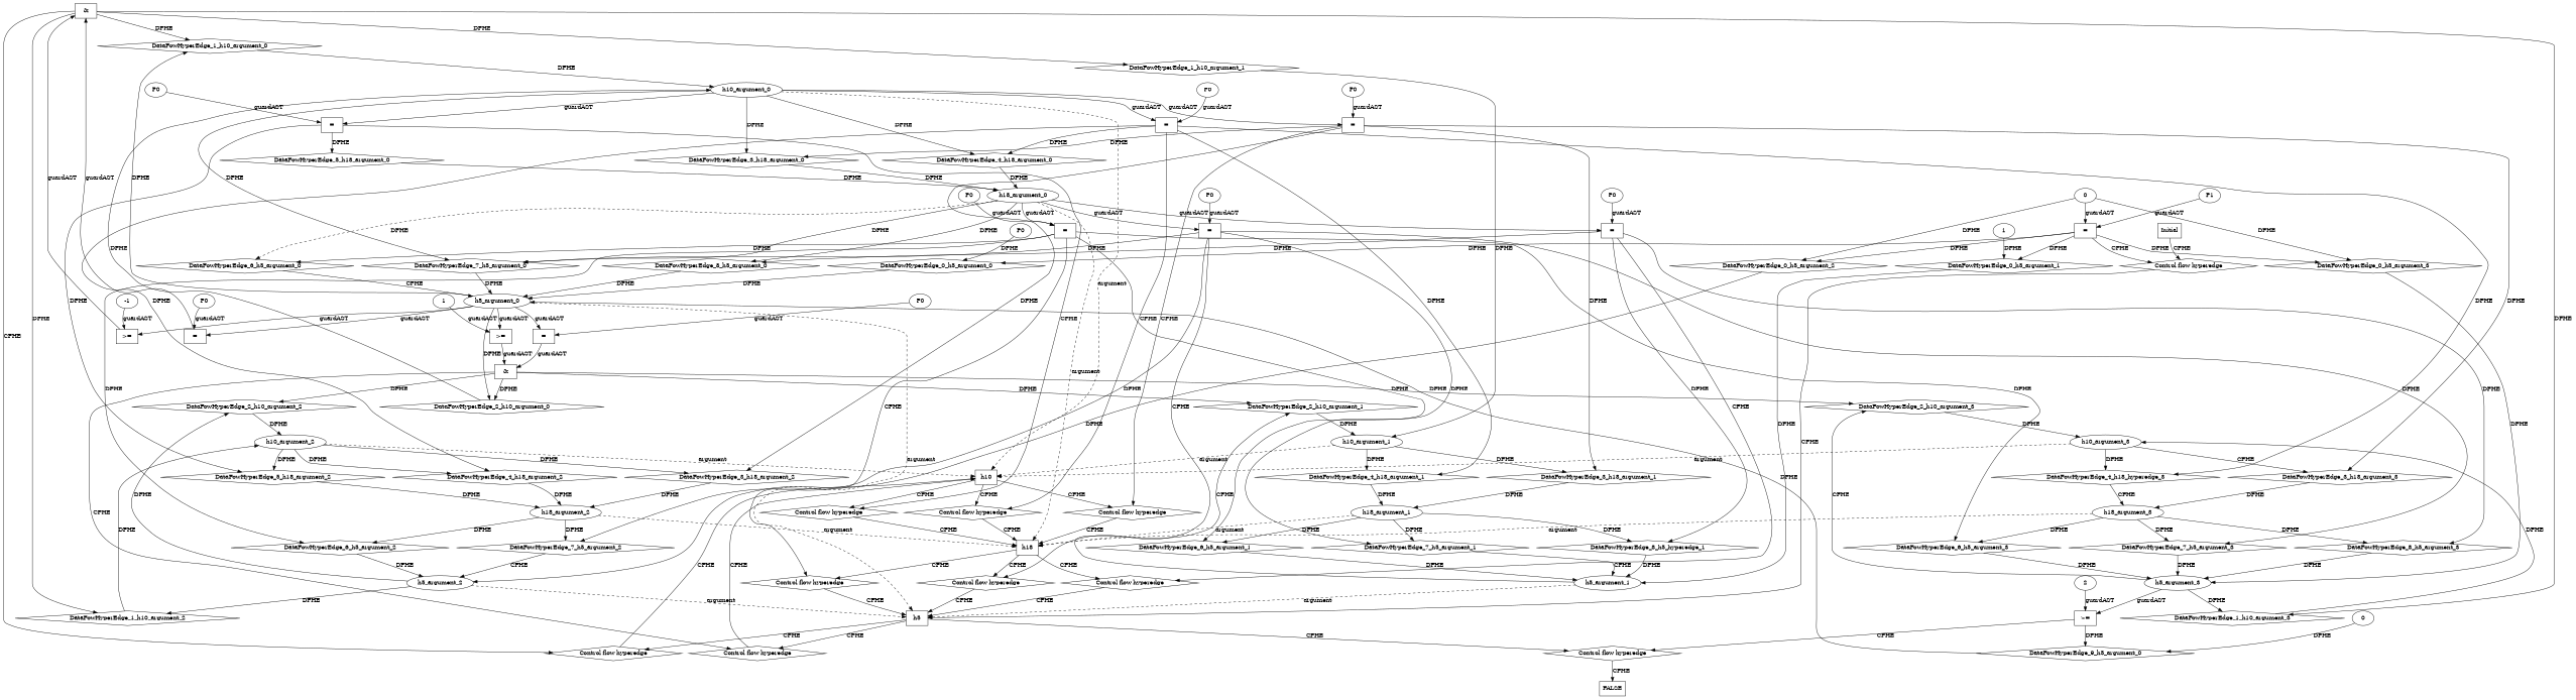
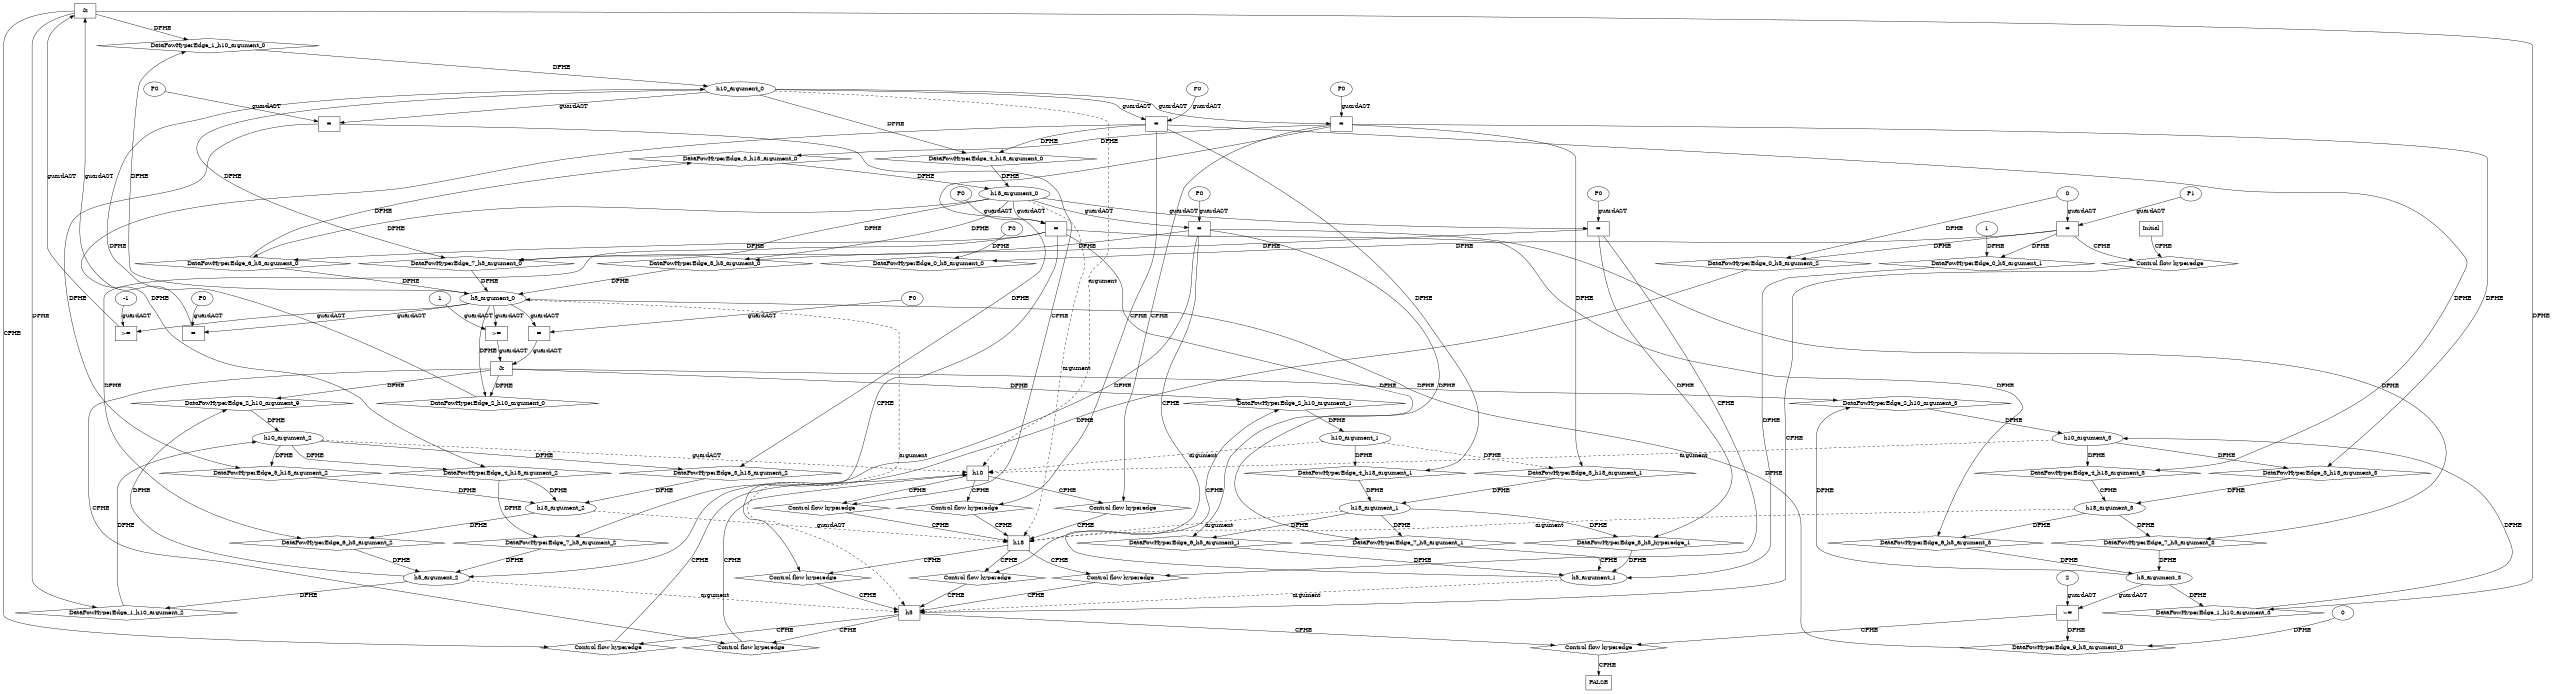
  digraph {
    node [nodeName=argument0 shape=diamond]
    n1 [label=h10 nodeName=h10 shape=rect]
    n2 [label="Control flow hyperedge" nodeName=ControlFowHyperEdge_3]
    n3 [label="Control flow hyperedge" nodeName=ControlFowHyperEdge_4]
    n4 [label="Control flow hyperedge" nodeName=ControlFowHyperEdge_5]
    n5 [label=h18 nodeName=h18 shape=rect]
    n6 [label="Control flow hyperedge" nodeName=ControlFowHyperEdge_6]
    n7 [label="Control flow hyperedge" nodeName=ControlFowHyperEdge_7]
    n8 [label="Control flow hyperedge" nodeName=ControlFowHyperEdge_8]
    n9 [label=h5 nodeName=h5 shape=rect]
    n10 [label="Control flow hyperedge" nodeName=ControlFowHyperEdge_1]
    n11 [label="Control flow hyperedge" nodeName=ControlFowHyperEdge_2]
    n12 [label="Control flow hyperedge" nodeName=ControlFowHyperEdge_9]
    n13 [label=FALSE nodeName=FALSE shape=rect]
    n14 [label=Initial nodeName=Initial shape=rect]
    n15 [label="Control flow hyperedge" nodeName=ControlFowHyperEdge_0]
    n16 [label=h5_argument_0 shape=oval]
    n17 [label=">=" nodeName=xxxh10___h5_1xxxguard_0_node_0 shape=rect]
    n18 [label="=" nodeName=xxxh10___h5_1xxxguard1_node_0 shape=rect]
    n19 [label=">=" nodeName=xxxh10___h5_2xxxguard_0_node_0 shape=rect]
    n20 [label="=" nodeName=xxxh10___h5_2xxxguard1_node_0 shape=rect]
    n21 [label=DataFowHyperEdge_1_h10_argument_0 nodeName=DataFowHyperEdge_1_h10_argument_0]
    n22 [label=DataFowHyperEdge_2_h10_argument_0 nodeName=DataFowHyperEdge_2_h10_argument_0]
    n23 [label="&" nodeName=xxxh10___h5_1xxx_and shape=rect]
    n24 [label="&" nodeName=xxxh10___h5_2xxx_and shape=rect]
    n25 [label=h10_argument_0 shape=oval]
    n26 [label=h5_argument_1 nodeName=argument1 shape=oval]
    n27 [label=DataFowHyperEdge_2_h10_argument_1 nodeName=DataFowHyperEdge_2_h10_argument_1]
-   n28 [label=DataFowHyperEdge_1_h10_argument_1 nodeName=DataFowHyperEdge_1_h10_argument_1]
    n29 [label=h10_argument_1 nodeName=argument1 shape=oval]
    n30 [label=h5_argument_2 nodeName=argument2 shape=oval]
    n31 [label=DataFowHyperEdge_1_h10_argument_2 nodeName=DataFowHyperEdge_1_h10_argument_2]
-   n32 [label=DataFowHyperEdge_2_h10_argument_2 nodeName=DataFowHyperEdge_2_h10_argument_2]
+   n32 [label=DataFowHyperEdge_2_h10_argument_9 nodeName=DataFowHyperEdge_2_h10_argument_2]
    n33 [label=h10_argument_2 nodeName=argument2 shape=oval]
    n34 [label=h5_argument_3 nodeName=argument3 shape=oval]
    n35 [label=">=" nodeName=xxxFALSE___h5_9xxxguard_0_node_0 shape=rect]
    n36 [label=DataFowHyperEdge_1_h10_argument_3 nodeName=DataFowHyperEdge_1_h10_argument_3]
    n37 [label=DataFowHyperEdge_2_h10_argument_3 nodeName=DataFowHyperEdge_2_h10_argument_3]
    n38 [label=DataFowHyperEdge_9_h5_argument_0 nodeName=DataFowHyperEdge_9_h5_argument_0]
    n39 [label=h10_argument_3 nodeName=argument3 shape=oval]
    n40 [label="=" nodeName=xxxh18___h10_3xxxguard_0_node_0 shape=rect]
    n41 [label="=" nodeName=xxxh18___h10_4xxxguard_0_node_0 shape=rect]
    n42 [label="=" nodeName=xxxh18___h10_5xxxguard_0_node_0 shape=rect]
    n43 [label=DataFowHyperEdge_3_h18_argument_0 nodeName=DataFowHyperEdge_3_h18_argument_0]
    n44 [label=DataFowHyperEdge_4_h18_argument_0 nodeName=DataFowHyperEdge_4_h18_argument_0]
    n45 [label=DataFowHyperEdge_7_h5_argument_0 nodeName=DataFowHyperEdge_7_h5_argument_0]
    n46 [label=DataFowHyperEdge_3_h18_argument_1 nodeName=DataFowHyperEdge_3_h18_argument_1]
    n47 [label=DataFowHyperEdge_3_h18_argument_2 nodeName=DataFowHyperEdge_3_h18_argument_2]
    n48 [label=DataFowHyperEdge_3_h18_argument_3 nodeName=DataFowHyperEdge_3_h18_argument_3]
    n49 [label=DataFowHyperEdge_4_h18_argument_1 nodeName=DataFowHyperEdge_4_h18_argument_1]
    n50 [label=DataFowHyperEdge_4_h18_argument_2 nodeName=DataFowHyperEdge_4_h18_argument_2]
-   n51 [label=DataFowHyperEdge_4_h18_hyperedge_3 nodeName=DataFowHyperEdge_4_h18_argument_3]
-   n52 [label=DataFowHyperEdge_5_h18_argument_0 nodeName=DataFowHyperEdge_5_h18_argument_0]
+   n51 [label=DataFowHyperEdge_4_h18_argument_3 nodeName=DataFowHyperEdge_4_h18_argument_3]
    n53 [label=DataFowHyperEdge_5_h18_argument_2 nodeName=DataFowHyperEdge_5_h18_argument_2]
    n54 [label=h18_argument_0 shape=oval]
    n55 [label=h18_argument_1 nodeName=argument1 shape=oval]
    n56 [label=h18_argument_2 nodeName=argument2 shape=oval]
    n57 [label=h18_argument_3 nodeName=argument3 shape=oval]
    n58 [label="=" nodeName=xxxh5___h18_6xxxguard_0_node_0 shape=rect]
    n59 [label="=" nodeName=xxxh5___h18_7xxxguard_0_node_0 shape=rect]
    n60 [label="=" nodeName=xxxh5___h18_8xxxguard_0_node_0 shape=rect]
    n61 [label=DataFowHyperEdge_6_h5_argument_0 nodeName=DataFowHyperEdge_6_h5_argument_0]
    n62 [label=DataFowHyperEdge_8_h5_argument_0 nodeName=DataFowHyperEdge_8_h5_argument_0]
    n63 [label=DataFowHyperEdge_6_h5_argument_1 nodeName=DataFowHyperEdge_6_h5_argument_1]
    n64 [label=DataFowHyperEdge_6_h5_argument_2 nodeName=DataFowHyperEdge_6_h5_argument_2]
    n65 [label=DataFowHyperEdge_6_h5_argument_3 nodeName=DataFowHyperEdge_6_h5_argument_3]
    n66 [label=DataFowHyperEdge_7_h5_argument_1 nodeName=DataFowHyperEdge_7_h5_argument_1]
    n67 [label=DataFowHyperEdge_7_h5_argument_2 nodeName=DataFowHyperEdge_7_h5_argument_2]
    n68 [label=DataFowHyperEdge_7_h5_argument_3 nodeName=DataFowHyperEdge_7_h5_argument_3]
    n69 [label=DataFowHyperEdge_8_h5_hyperedge_1 nodeName=DataFowHyperEdge_8_h5_argument_1]
-   n70 [label=DataFowHyperEdge_8_h5_argument_3 nodeName=DataFowHyperEdge_8_h5_argument_3]
    n71 [label="=" nodeName=xxxh5___Initial_0xxxguard_0_node_0 shape=rect]
    n72 [label=DataFowHyperEdge_0_h5_argument_0 nodeName=DataFowHyperEdge_0_h5_argument_0]
    n73 [label=DataFowHyperEdge_0_h5_argument_1 nodeName=DataFowHyperEdge_0_h5_argument_1]
    n74 [label=DataFowHyperEdge_0_h5_argument_2 nodeName=DataFowHyperEdge_0_h5_argument_2]
-   n75 [label=DataFowHyperEdge_0_h5_argument_3 nodeName=DataFowHyperEdge_0_h5_argument_3]
    n76 [label=P1 nodeName=xxxh5___Initial_0xxxguard_0_node_1 shape=""]
    n77 [label=0 nodeName=xxxh5___Initial_0xxxdataFlow2_node_0 shape=""]
    n78 [label=P0 nodeName=xxxh5___Initial_0xxxdataFlow_0_node_0 shape=""]
    n79 [label=1 nodeName=xxxh5___Initial_0xxxdataFlow1_node_0 shape=""]
    n80 [label=-1 nodeName=xxxh10___h5_1xxxguard_0_node_1 shape=""]
    n81 [label=P0 nodeName=xxxh10___h5_1xxxguard1_node_1 shape=""]
    n82 [label=1 nodeName=xxxh10___h5_2xxxguard_0_node_2 shape=""]
    n83 [label=P0 nodeName=xxxh10___h5_2xxxguard1_node_1 shape=""]
    n84 [label=P0 nodeName=xxxh18___h10_3xxxguard_0_node_1 shape=""]
    n85 [label=P0 nodeName=xxxh18___h10_4xxxguard_0_node_1 shape=""]
    n86 [label=P0 nodeName=xxxh18___h10_5xxxguard_0_node_1 shape=""]
    n87 [label=P0 nodeName=xxxh5___h18_6xxxguard_0_node_1 shape=""]
    n88 [label=P0 nodeName=xxxh5___h18_7xxxguard_0_node_1 shape=""]
    n89 [label=P0 nodeName=xxxh5___h18_8xxxguard_0_node_1 shape=""]
    n90 [label=2 nodeName=xxxFALSE___h5_9xxxguard_0_node_2 shape=""]
    n91 [label=0 nodeName=xxxFALSE___h5_9xxxh5_argument_0_constant_0 shape=""]
    n1 -> n2 [label=CFHE]
    n1 -> n3 [label=CFHE]
    n1 -> n4 [label=CFHE]
    n2 -> n5 [label=CFHE]
    n3 -> n5 [label=CFHE]
    n4 -> n5 [label=CFHE]
    n5 -> n6 [label=CFHE]
    n5 -> n7 [label=CFHE]
    n5 -> n8 [label=CFHE]
    n6 -> n9 [label=CFHE]
    n7 -> n9 [label=CFHE]
    n8 -> n9 [label=CFHE]
    n9 -> n10 [label=CFHE]
    n9 -> n11 [label=CFHE]
    n9 -> n12 [label=CFHE]
    n10 -> n1 [label=CFHE]
    n11 -> n1 [label=CFHE]
    n12 -> n13 [label=CFHE]
    n14 -> n15 [label=CFHE]
    n15 -> n9 [label=CFHE]
    n16 -> n9 [label=argument style=dashed]
    n16 -> n17 [label=guardAST]
    n16 -> n18 [label=guardAST]
    n16 -> n19 [label=guardAST]
    n16 -> n20 [label=guardAST]
    n16 -> n21 [label=DFHE]
    n16 -> n22 [label=DFHE]
    n17 -> n23 [label=guardAST]
    n18 -> n23 [label=guardAST]
    n19 -> n24 [label=guardAST]
    n20 -> n24 [label=guardAST]
    n21 -> n25 [label=DFHE]
    n22 -> n25 [label=DFHE]
    n23 -> n10 [label=CFHE]
    n23 -> n21 [label=DFHE]
-   n23 -> n28 [label=DFHE]
    n23 -> n31 [label=DFHE]
    n23 -> n36 [label=DFHE]
    n24 -> n11 [label=CFHE]
    n24 -> n22 [label=DFHE]
    n24 -> n27 [label=DFHE]
    n24 -> n32 [label=DFHE]
    n24 -> n37 [label=DFHE]
    n25 -> n1 [label=argument style=dashed]
    n25 -> n40 [label=guardAST]
    n25 -> n41 [label=guardAST]
    n25 -> n42 [label=guardAST]
-   n25 -> n43 [label=DFHE]
+   n61 -> n43 [label=DFHE]
    n25 -> n44 [label=DFHE]
    n25 -> n45 [label=DFHE]
    n26 -> n9 [label=argument style=dashed]
    n26 -> n27 [label=CFHE]
    n27 -> n29 [label=DFHE]
-   n28 -> n29 [label=DFHE]
    n29 -> n1 [label=argument style=dashed]
-   n29 -> n46 [label=DFHE]
+   n29 -> n46 [label=DFHE style=dashed]
    n29 -> n49 [label=DFHE]
    n30 -> n9 [label=argument style=dashed]
    n30 -> n31 [label=DFHE]
    n30 -> n32 [label=DFHE]
    n31 -> n33 [label=DFHE]
    n32 -> n33 [label=DFHE]
-   n33 -> n1 [label=argument style=dashed]
+   n33 -> n1 [label=guardAST style=dashed]
    n33 -> n47 [label=DFHE]
    n33 -> n50 [label=DFHE]
    n33 -> n53 [label=DFHE]
    n34 -> n35 [label=guardAST]
    n34 -> n36 [label=DFHE]
-   n34 -> n37 [label=CFHE]
+   n34 -> n37 [label=DFHE]
    n35 -> n12 [label=CFHE]
    n35 -> n38 [label=DFHE]
    n36 -> n39 [label=DFHE]
    n37 -> n39 [label=DFHE]
    n38 -> n16 [label=DFHE]
    n39 -> n1 [label=argument style=dashed]
-   n39 -> n48 [label=CFHE]
+   n39 -> n48 [label=DFHE]
    n39 -> n51 [label=DFHE]
    n40 -> n2 [label=CFHE]
    n40 -> n43 [label=DFHE]
    n40 -> n46 [label=DFHE]
    n40 -> n47 [label=DFHE]
    n40 -> n48 [label=DFHE]
    n41 -> n3 [label=CFHE]
    n41 -> n44 [label=DFHE]
    n41 -> n49 [label=DFHE]
    n41 -> n50 [label=DFHE]
    n41 -> n51 [label=DFHE]
    n42 -> n4 [label=CFHE]
-   n42 -> n52 [label=DFHE]
    n42 -> n53 [label=DFHE]
    n43 -> n54 [label=DFHE]
    n44 -> n54 [label=DFHE]
    n45 -> n16 [label=DFHE]
    n46 -> n55 [label=DFHE]
    n47 -> n56 [label=DFHE]
    n48 -> n57 [label=DFHE]
    n49 -> n55 [label=DFHE]
    n50 -> n56 [label=DFHE]
    n51 -> n57 [label=CFHE]
-   n52 -> n54 [label=DFHE]
    n53 -> n56 [label=DFHE]
    n54 -> n5 [label=argument style=dashed]
    n54 -> n45 [label=DFHE]
    n54 -> n58 [label=guardAST]
    n54 -> n59 [label=guardAST]
    n54 -> n60 [label=guardAST]
-   n54 -> n61 [label=DFHE style=dashed]
+   n54 -> n61 [label=DFHE]
    n54 -> n62 [label=DFHE]
    n55 -> n5 [label=argument style=dashed]
    n55 -> n63 [label=DFHE]
    n55 -> n66 [label=DFHE]
    n55 -> n69 [label=DFHE]
-   n56 -> n5 [label=argument style=dashed]
+   n56 -> n5 [label=guardAST style=dashed]
    n56 -> n64 [label=DFHE]
-   n56 -> n67 [label=DFHE]
+   n50 -> n67 [label=DFHE]
    n57 -> n5 [label=argument style=dashed]
    n57 -> n65 [label=DFHE]
    n57 -> n68 [label=DFHE]
-   n57 -> n70 [label=DFHE]
    n58 -> n6 [label=CFHE]
    n58 -> n61 [label=DFHE]
    n58 -> n63 [label=DFHE]
    n58 -> n64 [label=DFHE]
    n58 -> n65 [label=DFHE]
    n59 -> n7 [label=CFHE]
    n59 -> n45 [label=DFHE]
    n59 -> n66 [label=DFHE]
    n59 -> n67 [label=DFHE]
    n59 -> n68 [label=DFHE]
    n60 -> n8 [label=CFHE]
    n60 -> n62 [label=DFHE]
    n60 -> n69 [label=DFHE]
-   n60 -> n70 [label=DFHE]
-   n61 -> n16 [label=CFHE]
+   n61 -> n16 [label=DFHE]
    n62 -> n16 [label=DFHE]
    n63 -> n26 [label=DFHE]
    n64 -> n30 [label=DFHE]
    n65 -> n34 [label=DFHE]
    n66 -> n26 [label=CFHE]
-   n67 -> n30 [label=CFHE]
+   n67 -> n30 [label=DFHE]
    n68 -> n34 [label=DFHE]
    n69 -> n26 [label=DFHE]
-   n70 -> n34 [label=DFHE]
    n71 -> n15 [label=CFHE]
    n71 -> n72 [label=DFHE]
    n71 -> n73 [label=DFHE]
    n71 -> n74 [label=DFHE]
-   n71 -> n75 [label=DFHE]
-   n72 -> n16 [label=DFHE]
    n73 -> n26 [label=DFHE]
    n74 -> n30 [label=DFHE]
-   n75 -> n34 [label=DFHE]
    n76 -> n71 [label=guardAST]
    n77 -> n71 [label=guardAST]
    n77 -> n74 [label=DFHE]
-   n77 -> n75 [label=DFHE]
    n78 -> n72 [label=DFHE]
    n79 -> n73 [label=DFHE]
    n80 -> n17 [label=guardAST]
    n81 -> n18 [label=guardAST]
    n82 -> n19 [label=guardAST]
    n83 -> n20 [label=guardAST]
    n84 -> n40 [label=guardAST]
    n85 -> n41 [label=guardAST]
    n86 -> n42 [label=guardAST]
    n87 -> n58 [label=guardAST]
    n88 -> n59 [label=guardAST]
    n89 -> n60 [label=guardAST]
    n90 -> n35 [label=guardAST]
    n91 -> n38 [label=DFHE]
  }
